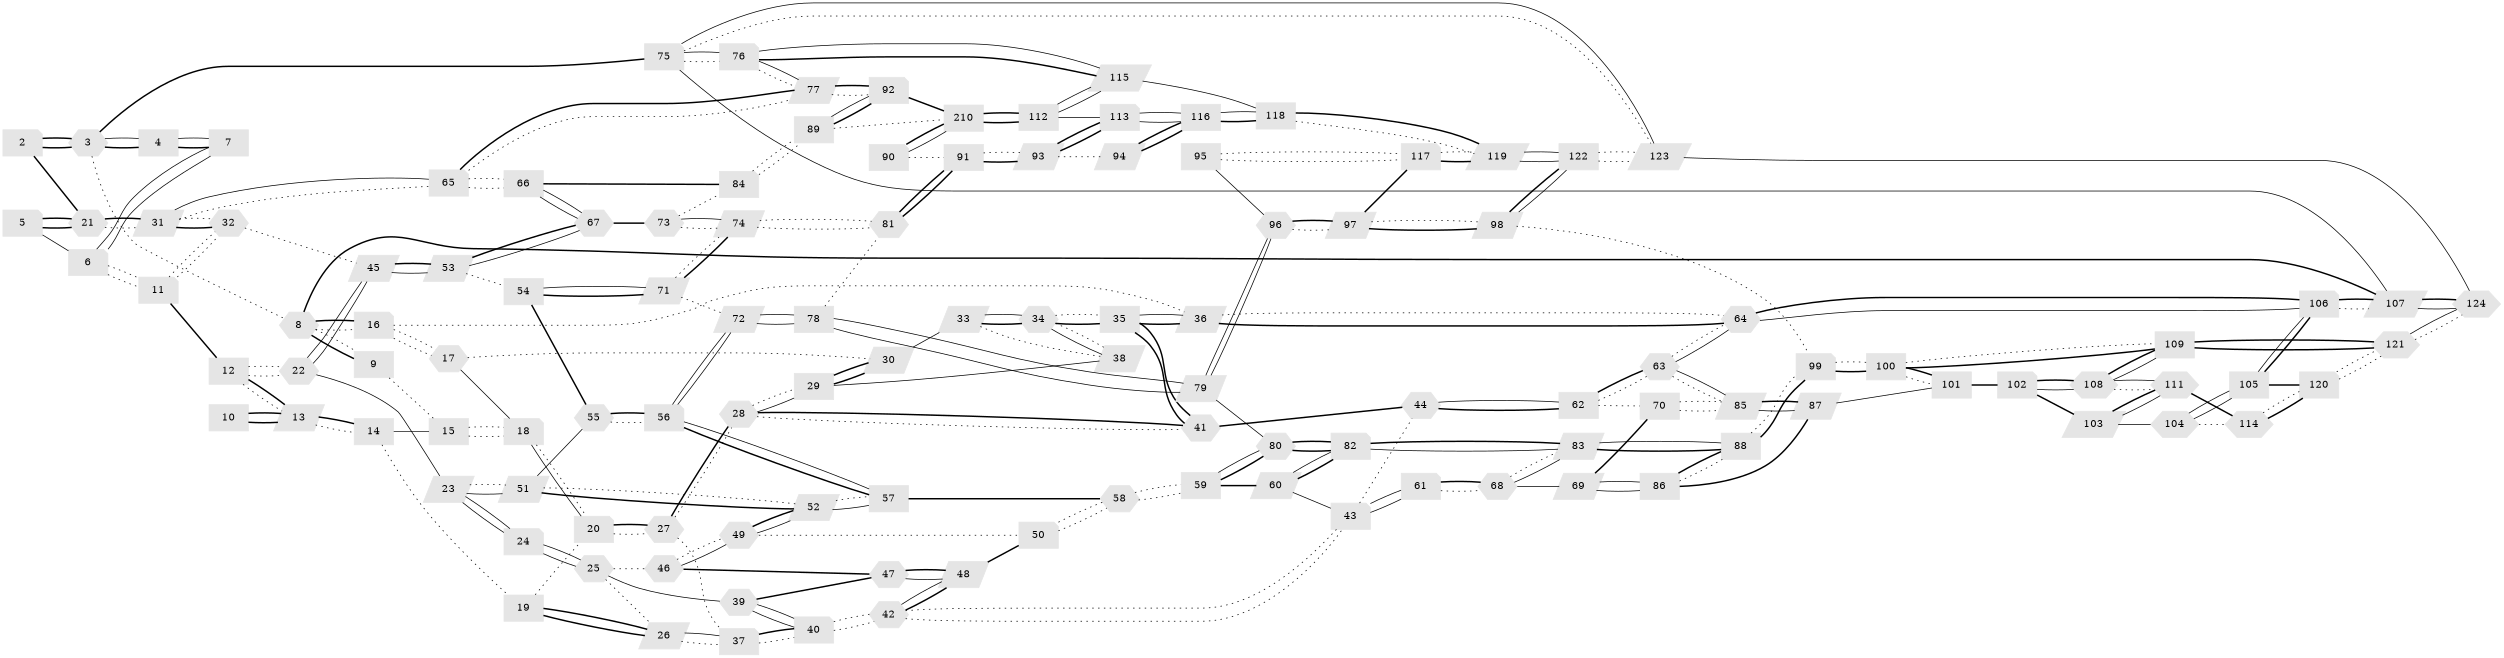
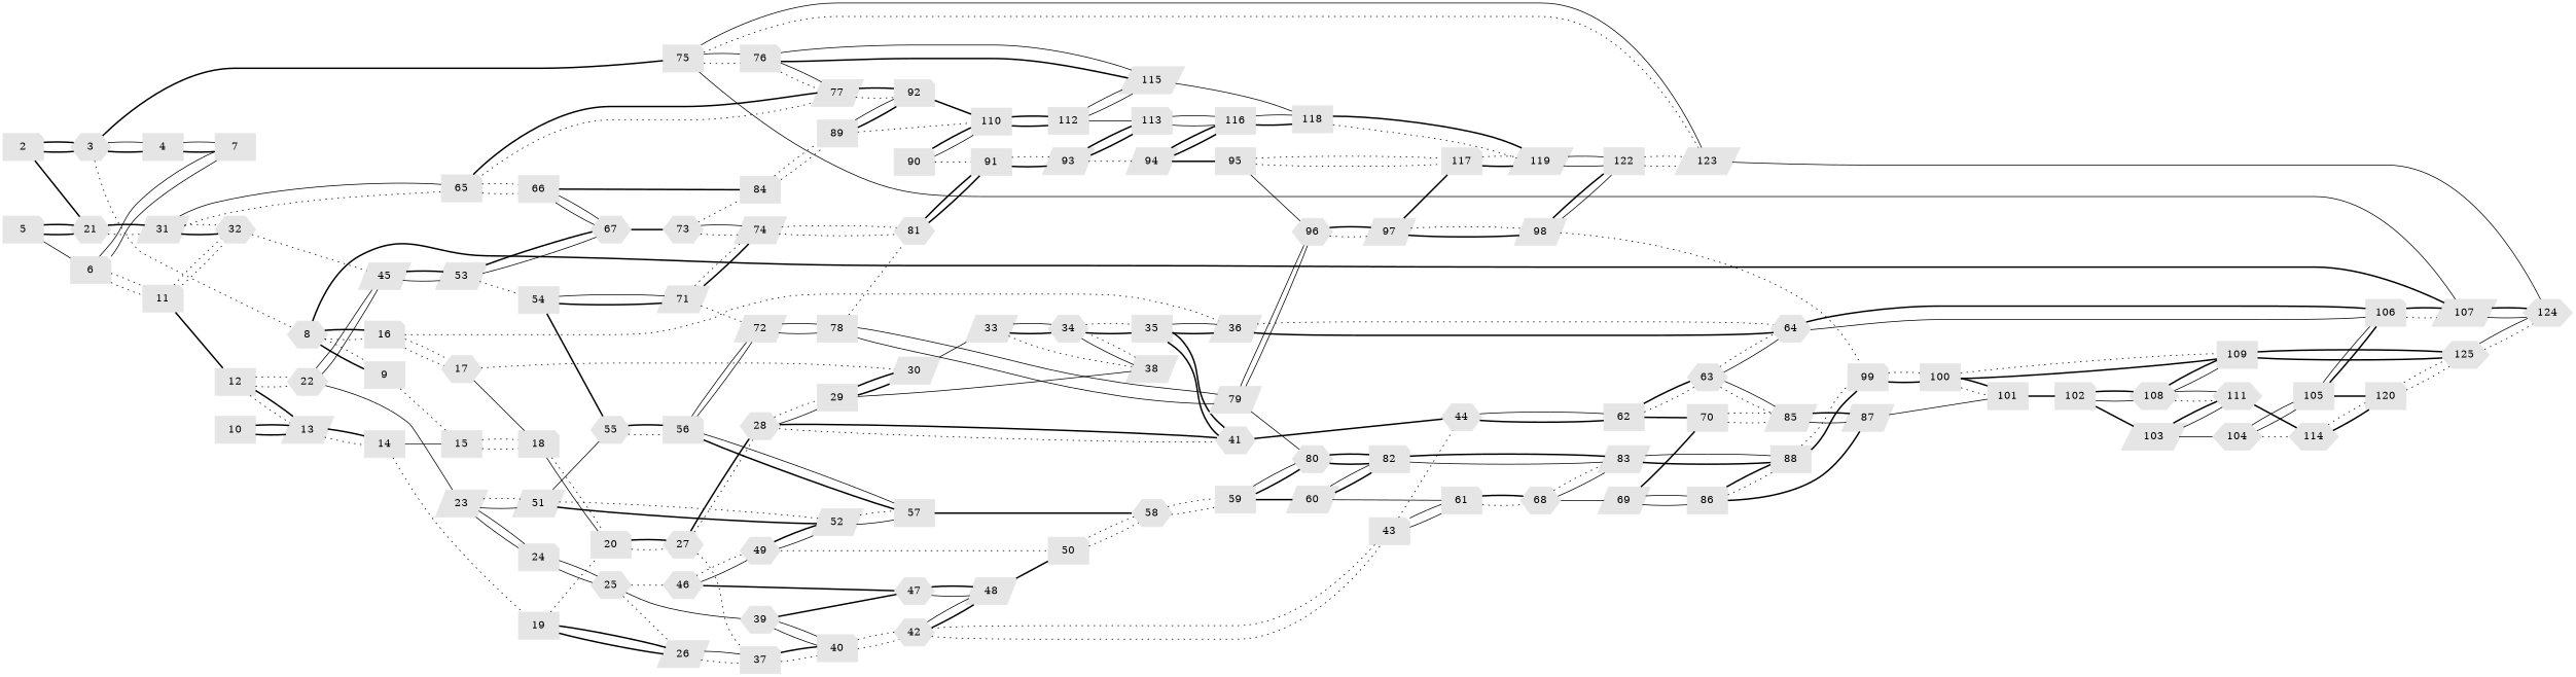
  graph {
    rankdir=LR
    node [color=gray90 shape=hexagon style=filled]
    edge [style=bold]
    2 [shape=note]
    3
    21
    5 [shape=note]
    6 [shape=note]
    4 [shape=box]
    8
    75 [shape=note]
    31 [shape=parallelogram]
    7 [shape=box]
    9 [shape=box]
    16 [shape=note]
    107 [shape=parallelogram]
    76 [shape=note]
    123 [shape=parallelogram]
    11 [shape=note]
    12 [shape=box]
    32
    15 [shape=box]
    17
    36 [shape=parallelogram]
    124
    10 [shape=box]
    13 [shape=parallelogram]
    18 [shape=note]
    14 [shape=box]
    22
    45 [shape=parallelogram]
    23 [shape=parallelogram]
    19 [shape=box]
    20 [shape=note]
    26 [shape=parallelogram]
    30 [shape=parallelogram]
    64
    33 [shape=parallelogram]
    27
    37 [shape=note]
    28
    65 [shape=note]
    24 [shape=note]
    51 [shape=parallelogram]
    53 [shape=parallelogram]
    25
    52 [shape=parallelogram]
    55
    46
    39
    47
    49
    40 [shape=note]
    29 [shape=box]
    41
    38 [shape=parallelogram]
    44
    34
    66 [shape=box]
    77 [shape=parallelogram]
    35 [shape=box]
    106 [shape=note]
    42
    48 [shape=parallelogram]
    43 [shape=note]
    62 [shape=box]
    61 [shape=note]
    50 [shape=note]
    68
    63
    70 [shape=box]
    54 [shape=box]
    67
    58
    57 [shape=box]
    59 [shape=box]
    56 [shape=note]
    71 [shape=parallelogram]
    73
    72 [shape=parallelogram]
    74 [shape=parallelogram]
    78 [shape=box]
    60 [shape=parallelogram]
    80
    82 [shape=note]
    83 [shape=parallelogram]
    69 [shape=parallelogram]
    85 [shape=parallelogram]
    87 [shape=parallelogram]
    84 [shape=note]
    92 [shape=note]
    89 [shape=box]
    86 [shape=box]
    88 [shape=box]
    81
    79 [shape=parallelogram]
    91 [shape=box]
    115 [shape=parallelogram]
    118 [shape=box]
-   110 [shape=box label=210]
+   110 [shape=box]
    96
    97 [shape=parallelogram]
    93 [shape=parallelogram]
    99 [shape=note]
    101 [shape=box]
    102 [shape=note]
    100 [shape=box]
    90 [shape=note]
    112 [shape=box]
    94 [shape=parallelogram]
    113 [shape=note]
    95 [shape=box]
    116 [shape=box]
    117 [shape=note]
    119 [shape=parallelogram]
    98 [shape=parallelogram]
    122 [shape=box]
    109 [shape=box]
-   121
+   121 [label=125]
    103 [shape=parallelogram]
    108
    104
    111
    105 [shape=box]
    114
    120 [shape=note]
    2 -- 3
    2 -- 3
    2 -- 21
    3 -- 4
    3 -- 4 [style=solid]
    3 -- 8 [style=dotted]
    3 -- 75
    21 -- 31 [style=dotted]
    21 -- 31
    5 -- 21
    5 -- 21
    5 -- 6 [style=solid]
    6 -- 7 [style=solid]
    6 -- 7 [style=solid]
    6 -- 11 [style=dotted]
    6 -- 11 [style=dotted]
    4 -- 7
    4 -- 7 [style=solid]
    8 -- 9
    8 -- 9 [style=dotted]
    8 -- 16 [style=dotted]
    8 -- 16
    8 -- 107
    75 -- 107 [style=solid]
    75 -- 76 [style=dotted]
    75 -- 76 [style=solid]
    75 -- 123 [style=dotted]
    75 -- 123 [style=solid]
    31 -- 32
    31 -- 32 [style=dotted]
    31 -- 65 [style=dotted]
    31 -- 65 [style=solid]
    9 -- 15 [style=dotted]
    16 -- 17 [style=dotted]
    16 -- 17 [style=dotted]
    16 -- 36 [style=dotted]
    107 -- 124 [style=solid]
    107 -- 124
    76 -- 77 [style=dotted]
    76 -- 77 [style=solid]
    76 -- 115
    76 -- 115 [style=solid]
    123 -- 124 [style=solid]
    11 -- 12
    11 -- 32 [style=dotted]
    11 -- 32 [style=dotted]
    12 -- 13 [style=dotted]
    12 -- 13
    12 -- 22 [style=dotted]
    12 -- 22 [style=dotted]
    32 -- 45 [style=dotted]
    15 -- 18 [style=dotted]
    15 -- 18 [style=dotted]
    17 -- 18 [style=solid]
    17 -- 30 [style=dotted]
    36 -- 64
    36 -- 64 [style=dotted]
    10 -- 13
    10 -- 13
    13 -- 14 [style=dotted]
    13 -- 14
    18 -- 20 [style=solid]
    18 -- 20 [style=dotted]
    14 -- 15 [style=solid]
    14 -- 19 [style=dotted]
    22 -- 45 [style=solid]
    22 -- 45 [style=solid]
    22 -- 23 [style=solid]
    45 -- 53 [style=solid]
    45 -- 53
    23 -- 24 [style=solid]
    23 -- 24 [style=solid]
    23 -- 51 [style=solid]
    23 -- 51 [style=dotted]
    19 -- 20 [style=dotted]
    19 -- 26
    19 -- 26
    20 -- 27 [style=dotted]
    20 -- 27
    26 -- 37 [style=dotted]
    26 -- 37 [style=solid]
    30 -- 33 [style=solid]
    64 -- 106 [style=solid]
    64 -- 106
    33 -- 38 [style=dotted]
    33 -- 34
    33 -- 34 [style=solid]
    27 -- 37 [style=dotted]
    27 -- 28 [style=dotted]
    27 -- 28
    37 -- 40 [style=dotted]
    37 -- 40
    28 -- 29 [style=solid]
    28 -- 29 [style=dotted]
    28 -- 41 [style=dotted]
    28 -- 41
    65 -- 66 [style=dotted]
    65 -- 66 [style=dotted]
    65 -- 77 [style=dotted]
    65 -- 77
    24 -- 25 [style=solid]
    24 -- 25 [style=solid]
    51 -- 52
    51 -- 52 [style=dotted]
    51 -- 55 [style=solid]
    53 -- 54 [style=dotted]
    53 -- 67 [style=solid]
    53 -- 67
    25 -- 26 [style=dotted]
    25 -- 46 [style=dotted]
    25 -- 39 [style=solid]
    52 -- 57 [style=solid]
    52 -- 57 [style=dotted]
    55 -- 56 [style=dotted]
    55 -- 56
    46 -- 47
    46 -- 49 [style=solid]
    46 -- 49 [style=dotted]
    39 -- 47
    39 -- 40 [style=solid]
    39 -- 40 [style=solid]
    47 -- 48 [style=solid]
    47 -- 48
    49 -- 52 [style=solid]
    49 -- 52
    49 -- 50 [style=dotted]
    40 -- 42 [style=dotted]
    40 -- 42 [style=dotted]
    29 -- 30
    29 -- 30
    29 -- 38 [style=solid]
    41 -- 44
    44 -- 62
    44 -- 62 [style=solid]
    34 -- 38 [style=solid]
    34 -- 38 [style=dotted]
    34 -- 35
    34 -- 35 [style=dotted]
    66 -- 67 [style=solid]
    66 -- 67 [style=solid]
    66 -- 84
    77 -- 92 [style=dotted]
    77 -- 92
    35 -- 36
    35 -- 36 [style=solid]
    35 -- 41
    35 -- 41
    106 -- 107 [style=dotted]
    106 -- 107
    42 -- 48
    42 -- 48 [style=solid]
    42 -- 43 [style=dotted]
    42 -- 43 [style=dotted]
    48 -- 50
    43 -- 44 [style=dotted]
    43 -- 61 [style=solid]
    43 -- 61 [style=solid]
    62 -- 63 [style=dotted]
    62 -- 63
-   62 -- 70 [style=dotted]
+   62 -- 70
    61 -- 68 [style=dotted]
    61 -- 68
    50 -- 58 [style=dotted]
    50 -- 58 [style=dotted]
    68 -- 83 [style=solid]
    68 -- 83 [style=dotted]
    68 -- 69 [style=solid]
    63 -- 64 [style=solid]
    63 -- 64 [style=dotted]
    63 -- 85 [style=dotted]
    63 -- 85 [style=solid]
    70 -- 85 [style=dotted]
    70 -- 85 [style=dotted]
    54 -- 55
    54 -- 71
    54 -- 71 [style=solid]
    67 -- 73
    58 -- 59 [style=dotted]
    58 -- 59 [style=dotted]
    57 -- 58
    59 -- 60
    59 -- 80
    59 -- 80 [style=solid]
    56 -- 57
    56 -- 57 [style=solid]
    56 -- 72 [style=solid]
    56 -- 72 [style=solid]
    71 -- 72 [style=dotted]
    71 -- 74
    71 -- 74 [style=dotted]
    73 -- 74 [style=dotted]
    73 -- 74 [style=solid]
    73 -- 84 [style=dotted]
    72 -- 78 [style=solid]
    72 -- 78 [style=solid]
    74 -- 81 [style=dotted]
    74 -- 81 [style=dotted]
    78 -- 81 [style=dotted]
    78 -- 79 [style=solid]
    78 -- 79 [style=solid]
-   60 -- 43 [style=solid]
+   60 -- 61 [style=solid]
    60 -- 82
    60 -- 82 [style=solid]
    80 -- 82
    80 -- 82
    82 -- 83 [style=solid]
    82 -- 83
    83 -- 88
    83 -- 88 [style=solid]
    69 -- 70
    69 -- 86 [style=solid]
    69 -- 86 [style=solid]
    85 -- 87 [style=solid]
    85 -- 87
    87 -- 101 [style=solid]
    84 -- 89 [style=dotted]
    84 -- 89 [style=dotted]
    92 -- 110
    89 -- 92
    89 -- 92 [style=solid]
    89 -- 110 [style=dotted]
    86 -- 87
    86 -- 88 [style=dotted]
    86 -- 88
    88 -- 99
    88 -- 99 [style=dotted]
    81 -- 91
    81 -- 91
    79 -- 80 [style=solid]
    79 -- 96 [style=solid]
    79 -- 96 [style=solid]
    91 -- 93
    91 -- 93 [style=dotted]
    115 -- 118 [style=solid]
    118 -- 119 [style=dotted]
    118 -- 119
    110 -- 112
    110 -- 112
    96 -- 97 [style=dotted]
    96 -- 97
    97 -- 117
    97 -- 98
    97 -- 98 [style=dotted]
    93 -- 94 [style=dotted]
    93 -- 113
    93 -- 113
    99 -- 100
    99 -- 100 [style=dotted]
    101 -- 102
    102 -- 103
    102 -- 108 [style=solid]
    102 -- 108
    100 -- 101 [style=dotted]
    100 -- 101
    100 -- 109
    100 -- 109 [style=dotted]
    90 -- 91 [style=dotted]
    90 -- 110 [style=solid]
    90 -- 110
    112 -- 115 [style=solid]
    112 -- 115 [style=solid]
    112 -- 113 [style=solid]
+   94 -- 95
    94 -- 116
    94 -- 116
    113 -- 116 [style=solid]
    113 -- 116 [style=solid]
    95 -- 96 [style=solid]
    95 -- 117 [style=dotted]
    95 -- 117 [style=dotted]
    116 -- 118
    116 -- 118 [style=solid]
    117 -- 119
    117 -- 119 [style=dotted]
    119 -- 122 [style=solid]
    119 -- 122 [style=solid]
    98 -- 99 [style=dotted]
    98 -- 122 [style=solid]
    98 -- 122
    122 -- 123 [style=dotted]
    122 -- 123 [style=dotted]
    109 -- 121
    109 -- 121
    121 -- 124 [style=dotted]
    121 -- 124 [style=solid]
    103 -- 104 [style=solid]
    103 -- 111 [style=solid]
    103 -- 111
    108 -- 109 [style=solid]
    108 -- 109
    108 -- 111 [style=dotted]
    108 -- 111 [style=solid]
    104 -- 105 [style=solid]
    104 -- 105 [style=solid]
    104 -- 114 [style=dotted]
    111 -- 114
    105 -- 106
    105 -- 106 [style=solid]
    105 -- 120
    114 -- 120
    114 -- 120 [style=dotted]
    120 -- 121 [style=dotted]
    120 -- 121 [style=dotted]
  }
